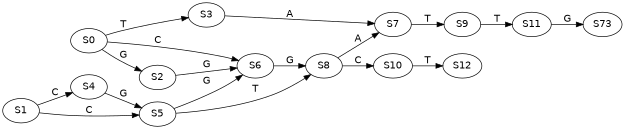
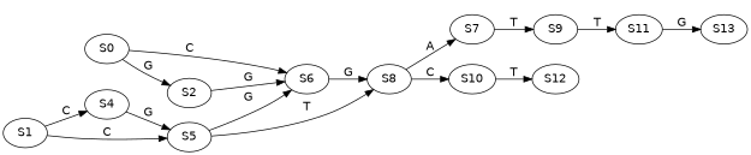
  strict digraph {
    fontname="DejaVu Sans"
    rankdir=LR
    node [fontname="DejaVu Sans"]
    edge [fontname="DejaVu Sans"]
    S0
    S2
-   S3
    S6
    S1
    S4
    S5
    S7
    S8
    S9
    S10
    S11
    S12
-   S13 [label=S73]
+   S13
    S0 -> S2 [label=G]
-   S0 -> S3 [label=T]
    S0 -> S6 [label=C]
    S2 -> S6 [label=G]
-   S3 -> S7 [label=A]
    S6 -> S8 [label=G]
    S1 -> S4 [label=C]
    S1 -> S5 [label=C]
    S4 -> S5 [label=G]
    S5 -> S6 [label=G]
    S5 -> S8 [label=T]
    S7 -> S9 [label=T]
    S8 -> S7 [label=A]
    S8 -> S10 [label=C]
    S9 -> S11 [label=T]
    S10 -> S12 [label=T]
    S11 -> S13 [label=G]
  }
